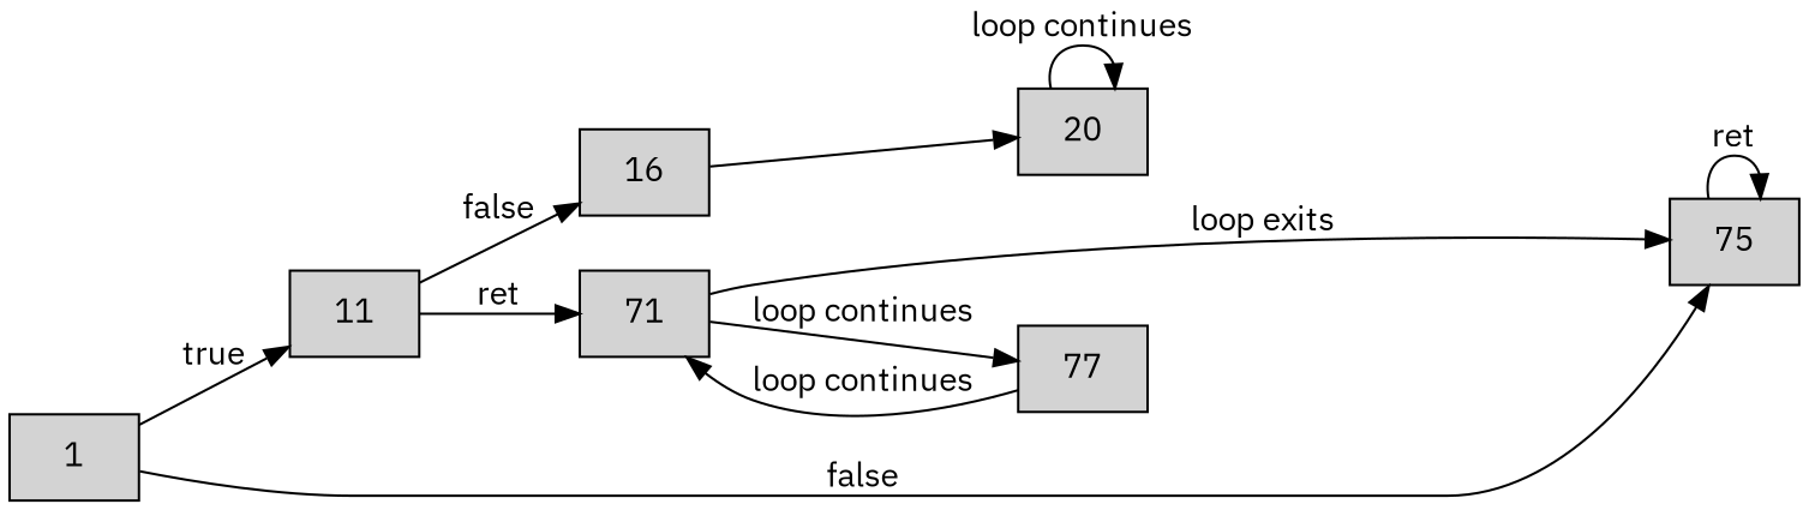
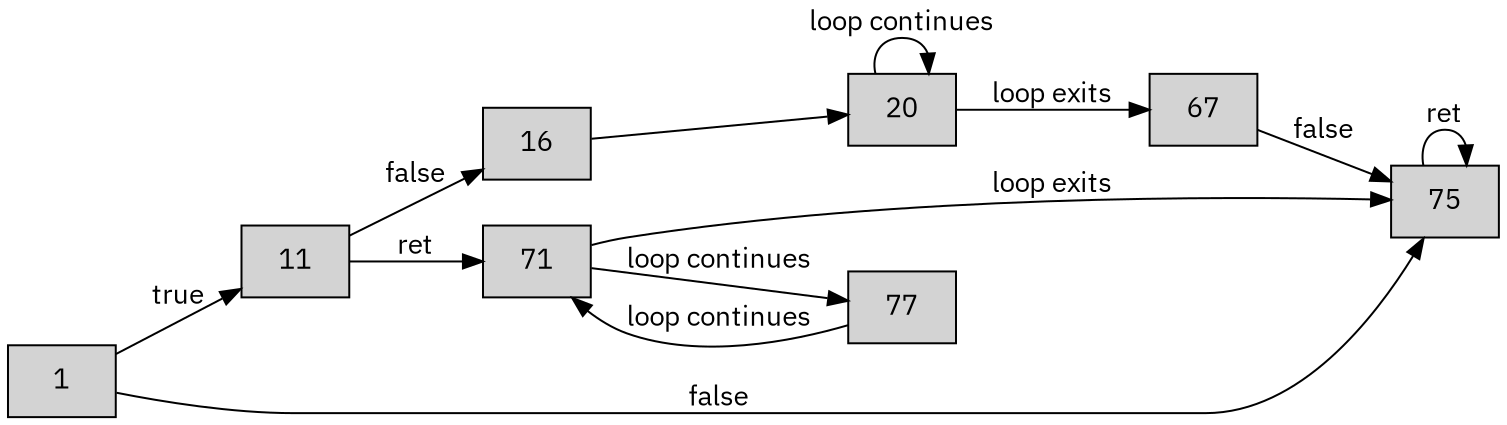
  digraph {
    fontname="IBM Plex Sans"
    rankdir=LR
    node [fontname="IBM Plex Sans" shape=box style=filled]
    edge [fontname="IBM Plex Sans"]
    n1 [label=1]
    n2 [label=11]
    n3 [label=75]
    n4 [label=16]
    n5 [label=71]
    n6 [label=20]
    n7 [label=77]
+   n8 [label=67]
    n1 -> n2 [label=true]
    n1 -> n3 [label=false]
    n2 -> n4 [label=false]
    n2 -> n5 [label=ret]
    n3 -> n3 [label=ret]
    n4 -> n6
    n5 -> n3 [label="loop exits"]
    n5 -> n7 [label="loop continues"]
    n6 -> n6 [label="loop continues"]
+   n6 -> n8 [label="loop exits"]
    n7 -> n5 [label="loop continues"]
+   n8 -> n3 [label=false]
  }
